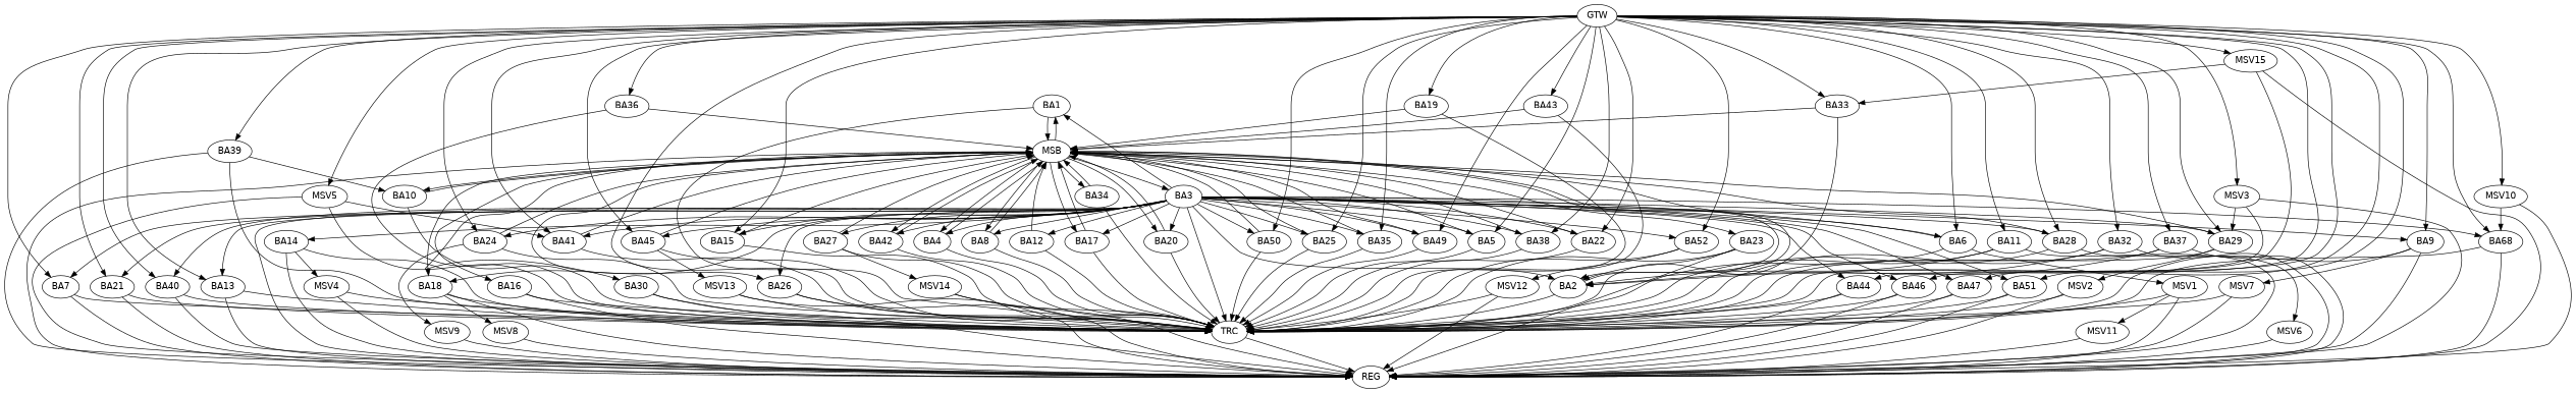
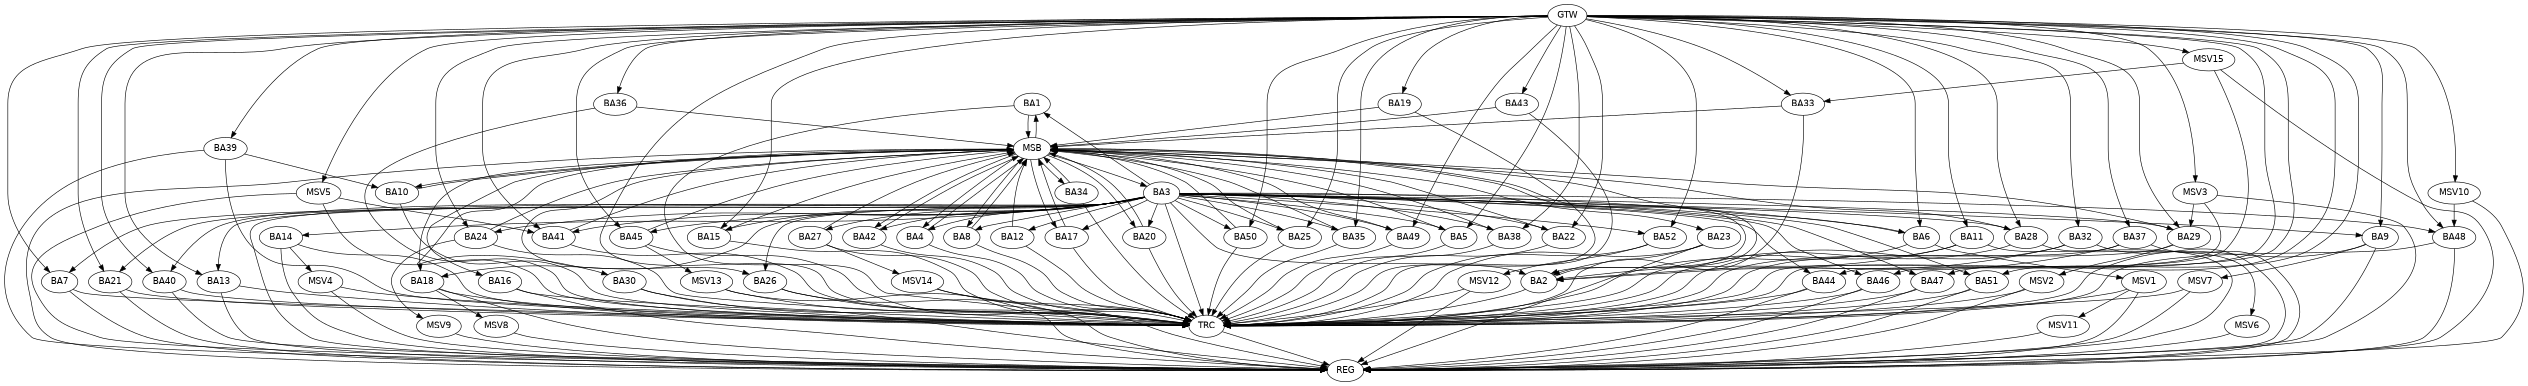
  strict digraph {
    fontname="DejaVu Sans"
    node [fontname="DejaVu Sans"]
    edge [fontname="DejaVu Sans"]
    n1 [label=BA1]
    n2 [label=MSB]
    n3 [label=TRC]
    n4 [label=BA2]
    n5 [label=BA3]
    n6 [label=BA4]
    n7 [label=BA8]
    n8 [label=BA17]
    n9 [label=BA18]
    n10 [label=BA20]
    n11 [label=BA26]
    n12 [label=BA42]
    n13 [label=REG]
    n14 [label=BA10]
    n15 [label=BA16]
    n16 [label=BA23]
    n17 [label=BA30]
    n18 [label=BA34]
    n19 [label=BA5]
    n20 [label=BA6]
    n21 [label=BA7]
    n22 [label=BA9]
    n23 [label=BA12]
    n24 [label=BA13]
    n25 [label=BA14]
    n26 [label=BA15]
    n27 [label=BA21]
    n28 [label=BA22]
    n29 [label=BA24]
    n30 [label=BA25]
    n31 [label=BA27]
    n32 [label=BA28]
    n33 [label=BA29]
    n34 [label=BA35]
    n35 [label=BA38]
    n36 [label=BA40]
    n37 [label=BA41]
    n38 [label=BA44]
    n39 [label=BA45]
    n40 [label=BA46]
    n41 [label=BA47]
-   n42 [label=BA68]
+   n42 [label=BA48]
    n43 [label=BA49]
    n44 [label=BA50]
    n45 [label=BA51]
    n46 [label=BA52]
    n47 [label=MSV1]
    n48 [label=MSV7]
    n49 [label=MSV4]
    n50 [label=MSV8]
    n51 [label=MSV9]
    n52 [label=MSV14]
    n53 [label=MSV6]
    n54 [label=MSV2]
    n55 [label=MSV13]
    n56 [label=MSV12]
    n57 [label=MSV11]
    n58 [label=BA11]
    n59 [label=BA19]
    n60 [label=BA32]
    n61 [label=BA33]
    n62 [label=BA36]
    n63 [label=BA37]
    n64 [label=BA39]
    n65 [label=BA43]
    n66 [label=GTW]
    n67 [label=MSV3]
    n68 [label=MSV5]
    n69 [label=MSV10]
    n70 [label=MSV15]
    n1 -> n2
    n1 -> n3
    n2 -> n1
    n2 -> n4
    n2 -> n5
    n2 -> n6
    n2 -> n7
    n2 -> n8
    n2 -> n9
    n2 -> n10
    n2 -> n11
    n2 -> n12
    n2 -> n13
    n2 -> n14
    n2 -> n15
    n2 -> n16
    n2 -> n17
    n2 -> n18
    n3 -> n13
    n4 -> n2
    n4 -> n3
    n5 -> n1
    n5 -> n3
    n5 -> n4
    n5 -> n6
    n5 -> n7
    n5 -> n8
    n5 -> n9
    n5 -> n10
    n5 -> n11
    n5 -> n12
    n5 -> n13
    n5 -> n19
    n5 -> n20
    n5 -> n21
    n5 -> n22
    n5 -> n23
    n5 -> n24
    n5 -> n25
    n5 -> n26
    n5 -> n27
    n5 -> n28
    n5 -> n29
    n5 -> n30
    n5 -> n31
    n5 -> n32
    n5 -> n33
    n5 -> n34
    n5 -> n35
    n5 -> n36
    n5 -> n37
    n5 -> n38
    n5 -> n39
    n5 -> n40
    n5 -> n41
    n5 -> n42
    n5 -> n43
    n5 -> n44
    n5 -> n45
    n5 -> n46
    n6 -> n2
    n6 -> n3
    n7 -> n2
    n7 -> n3
    n8 -> n2
    n8 -> n3
    n9 -> n3
    n9 -> n13
    n9 -> n50
    n10 -> n2
    n10 -> n3
    n11 -> n3
    n11 -> n13
    n12 -> n2
    n12 -> n3
    n14 -> n2
    n14 -> n3
    n15 -> n3
    n15 -> n13
    n16 -> n3
    n16 -> n4
    n16 -> n13
    n17 -> n3
    n17 -> n13
    n18 -> n2
    n18 -> n3
    n19 -> n2
    n19 -> n3
    n20 -> n2
    n20 -> n3
    n20 -> n47
    n21 -> n3
    n21 -> n13
    n22 -> n3
    n22 -> n13
    n22 -> n48
    n23 -> n2
    n23 -> n3
    n24 -> n3
    n24 -> n13
    n25 -> n3
    n25 -> n13
    n25 -> n49
    n26 -> n2
    n26 -> n3
    n27 -> n3
    n27 -> n13
    n28 -> n2
    n28 -> n3
    n29 -> n2
    n29 -> n3
    n29 -> n51
    n30 -> n2
    n30 -> n3
    n31 -> n2
    n31 -> n3
    n31 -> n52
    n32 -> n2
    n32 -> n3
    n32 -> n53
    n33 -> n2
    n33 -> n3
    n33 -> n54
    n34 -> n2
    n34 -> n3
    n35 -> n2
    n35 -> n3
    n36 -> n3
    n36 -> n13
    n37 -> n2
    n37 -> n3
    n38 -> n3
    n38 -> n13
    n39 -> n2
    n39 -> n3
    n39 -> n55
    n40 -> n3
    n40 -> n13
    n41 -> n3
    n41 -> n13
    n42 -> n3
    n42 -> n13
    n43 -> n2
    n43 -> n3
    n44 -> n2
    n44 -> n3
    n45 -> n3
    n45 -> n13
    n46 -> n3
    n46 -> n56
    n47 -> n3
    n47 -> n13
    n47 -> n57
    n48 -> n3
    n48 -> n13
    n49 -> n3
    n49 -> n13
    n50 -> n13
    n51 -> n13
    n52 -> n3
    n52 -> n13
    n53 -> n13
    n54 -> n3
    n54 -> n13
    n55 -> n3
    n55 -> n13
    n56 -> n3
    n56 -> n13
    n57 -> n13
    n58 -> n3
    n58 -> n4
    n58 -> n13
    n59 -> n2
    n59 -> n3
    n60 -> n3
    n60 -> n4
    n60 -> n13
    n61 -> n2
    n61 -> n3
    n62 -> n2
    n62 -> n3
    n63 -> n3
    n63 -> n4
    n63 -> n13
    n64 -> n3
    n64 -> n13
    n64 -> n14
    n65 -> n2
    n65 -> n3
    n66 -> n3
    n66 -> n19
    n66 -> n20
    n66 -> n21
    n66 -> n22
    n66 -> n24
    n66 -> n26
    n66 -> n27
    n66 -> n28
    n66 -> n29
    n66 -> n30
    n66 -> n32
    n66 -> n33
    n66 -> n34
    n66 -> n35
    n66 -> n36
    n66 -> n37
    n66 -> n38
    n66 -> n39
    n66 -> n40
    n66 -> n41
    n66 -> n42
    n66 -> n43
    n66 -> n44
    n66 -> n45
    n66 -> n46
    n66 -> n58
    n66 -> n59
    n66 -> n60
    n66 -> n61
    n66 -> n62
    n66 -> n63
    n66 -> n64
    n66 -> n65
    n66 -> n67
    n66 -> n68
    n66 -> n69
    n66 -> n70
    n67 -> n3
    n67 -> n13
    n67 -> n33
    n68 -> n3
    n68 -> n13
    n68 -> n37
    n69 -> n13
    n69 -> n42
    n70 -> n3
    n70 -> n13
    n70 -> n61
  }
